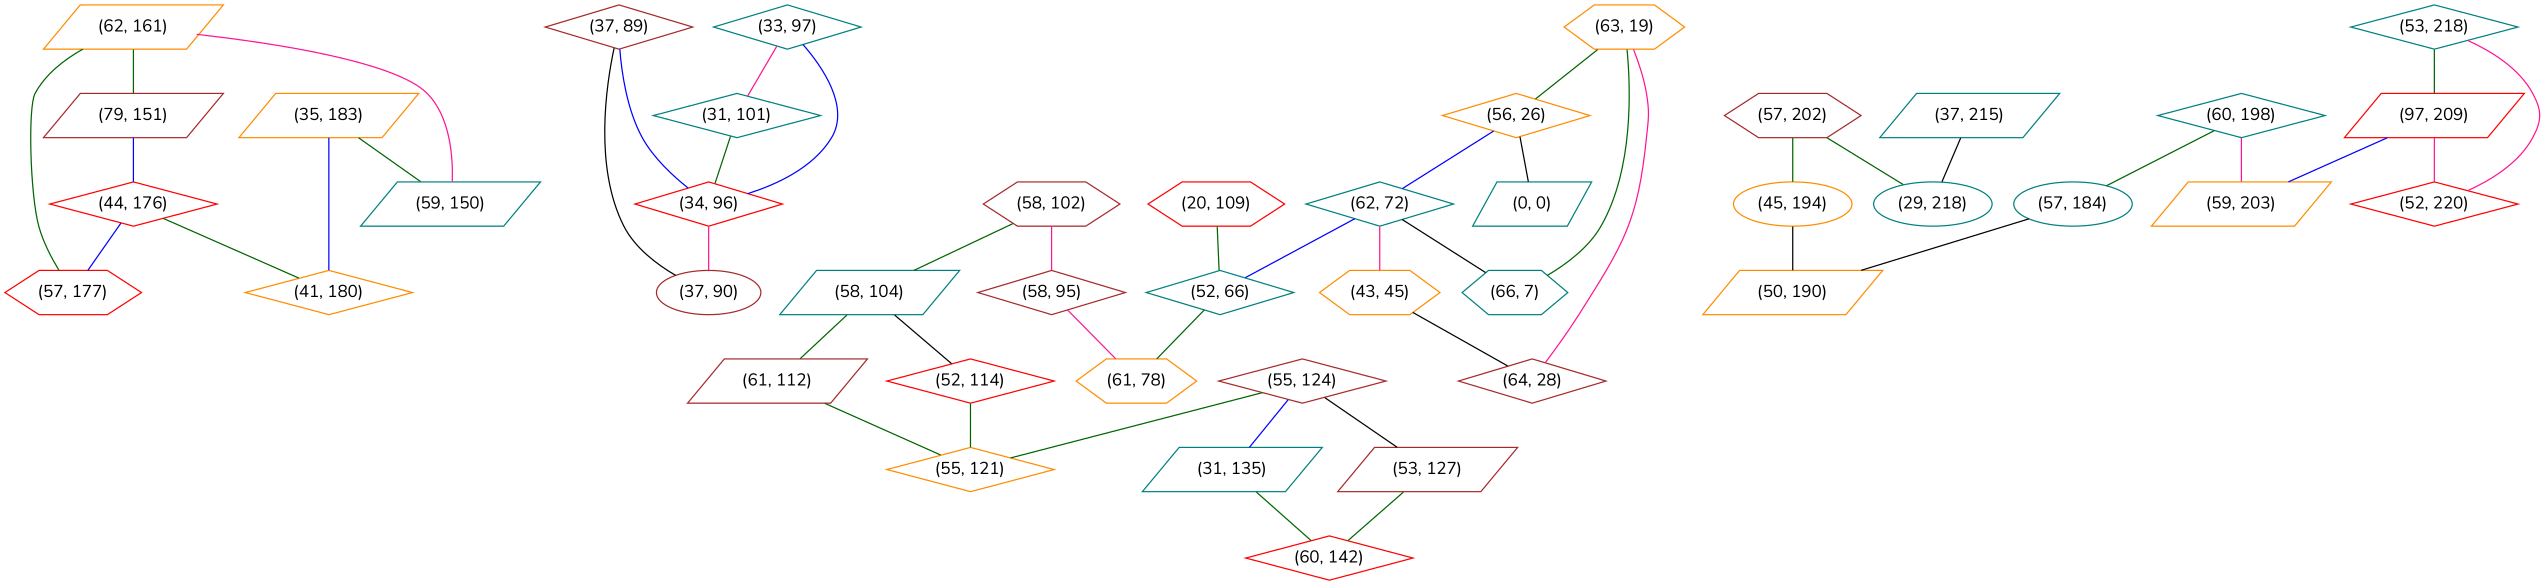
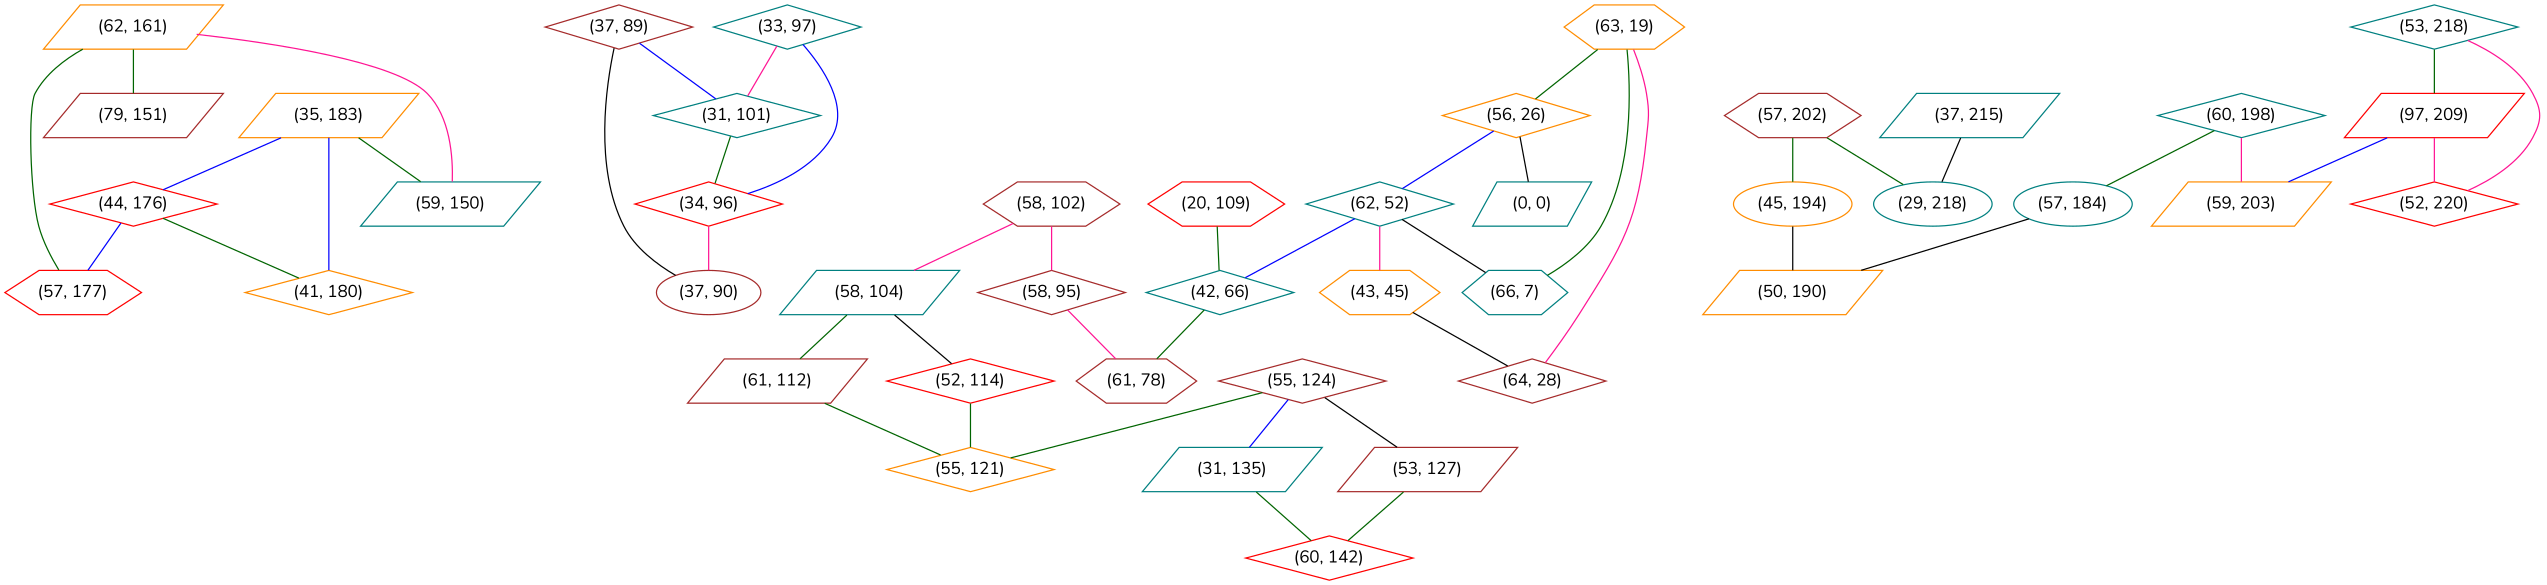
  graph {
    fontname=Nunito
    node [color=teal fontname=Nunito shape=diamond]
    edge [color=darkgreen fontname=Nunito weight=1]
    "(62, 161)" [color=darkorange shape=parallelogram]
    "(57, 177)" [color=red shape=hexagon]
    "(79, 151)" [color=brown shape=parallelogram]
    "(59, 150)" [shape=parallelogram]
    "(35, 183)" [color=darkorange shape=parallelogram]
    "(44, 176)" [color=red]
    "(41, 180)" [color=darkorange]
    "(37, 89)" [color=brown]
    "(34, 96)" [color=red]
    "(37, 90)" [color=brown shape=ellipse]
    "(58, 102)" [color=brown shape=hexagon]
    "(58, 104)" [shape=parallelogram]
    "(58, 95)" [color=brown]
    "(61, 112)" [color=brown shape=parallelogram]
    "(52, 114)" [color=red]
-   "(61, 78)" [color=darkorange shape=hexagon]
+   "(61, 78)" [color=brown shape=hexagon]
    "(57, 184)" [shape=ellipse]
    "(60, 198)"
    "(59, 203)" [color=darkorange shape=parallelogram]
    "(50, 190)" [color=darkorange shape=parallelogram]
    "(20, 109)" [color=red shape=hexagon]
-   "(52, 66)"
+   "(52, 66)" [label="(42, 66)"]
    "(31, 101)"
    n24 [color=red label="(97, 209)" shape=parallelogram]
    "(53, 218)"
    "(52, 220)" [color=red]
    "(55, 124)" [color=brown]
    n28 [label="(31, 135)" shape=parallelogram]
    "(53, 127)" [color=brown shape=parallelogram]
    "(55, 121)" [color=darkorange]
    "(60, 142)" [color=red]
    "(63, 19)" [color=darkorange shape=hexagon]
    "(56, 26)" [color=darkorange]
    "(66, 7)" [shape=hexagon]
    "(64, 28)" [color=brown]
-   "(62, 52)" [label="(62, 72)"]
+   "(62, 52)"
    "(0, 0)" [shape=parallelogram]
    "(43, 45)" [color=darkorange shape=hexagon]
    "(33, 97)"
    n40 [color=brown label="(57, 202)" shape=hexagon]
    "(45, 194)" [color=darkorange shape=ellipse]
    "(29, 218)" [shape=ellipse]
    "(37, 215)" [shape=parallelogram]
    "(62, 161)" -- "(57, 177)" [weight=3]
    "(62, 161)" -- "(79, 151)" [weight=3]
    "(62, 161)" -- "(59, 150)" [color=deeppink]
    "(35, 183)" -- "(59, 150)"
-   "(79, 151)" -- "(44, 176)" [color=blue weight=3]
+   "(35, 183)" -- "(44, 176)" [color=blue weight=3]
    "(35, 183)" -- "(41, 180)" [color=blue weight=3]
    "(44, 176)" -- "(57, 177)" [color=blue weight=3]
    "(44, 176)" -- "(41, 180)"
-   "(37, 89)" -- "(34, 96)" [color=blue weight=3]
+   "(37, 89)" -- "(31, 101)" [color=blue weight=3]
    "(37, 89)" -- "(37, 90)" [color=black]
    "(34, 96)" -- "(37, 90)" [color=deeppink weight=3]
-   "(58, 102)" -- "(58, 104)"
+   "(58, 102)" -- "(58, 104)" [color=deeppink]
    "(58, 102)" -- "(58, 95)" [color=deeppink weight=3]
    "(58, 104)" -- "(61, 112)"
    "(58, 104)" -- "(52, 114)" [color=black]
    "(58, 95)" -- "(61, 78)" [color=deeppink]
    "(61, 112)" -- "(55, 121)"
    "(52, 114)" -- "(55, 121)"
    "(57, 184)" -- "(50, 190)" [color=black]
    "(60, 198)" -- "(57, 184)"
    "(60, 198)" -- "(59, 203)" [color=deeppink weight=3]
    "(20, 109)" -- "(52, 66)"
    "(52, 66)" -- "(61, 78)"
    "(31, 101)" -- "(34, 96)" [weight=3]
    n24 -- "(59, 203)" [color=blue]
    n24 -- "(52, 220)" [color=deeppink weight=3]
    "(53, 218)" -- n24 [weight=3]
    "(53, 218)" -- "(52, 220)" [color=deeppink]
    "(55, 124)" -- n28 [color=blue]
    "(55, 124)" -- "(53, 127)" [color=black]
    "(55, 124)" -- "(55, 121)"
    n28 -- "(60, 142)" [weight=3]
    "(53, 127)" -- "(60, 142)" [weight=3]
    "(63, 19)" -- "(56, 26)"
    "(63, 19)" -- "(66, 7)"
    "(63, 19)" -- "(64, 28)" [color=deeppink]
    "(56, 26)" -- "(62, 52)" [color=blue weight=3]
    "(56, 26)" -- "(0, 0)" [color=black weight=4]
    "(62, 52)" -- "(52, 66)" [color=blue]
    "(62, 52)" -- "(66, 7)" [color=black weight=3]
    "(62, 52)" -- "(43, 45)" [color=deeppink weight=3]
    "(43, 45)" -- "(64, 28)" [color=black]
    "(33, 97)" -- "(34, 96)" [color=blue]
    "(33, 97)" -- "(31, 101)" [color=deeppink weight=3]
    n40 -- "(45, 194)" [weight=3]
    n40 -- "(29, 218)"
    "(45, 194)" -- "(50, 190)" [color=black weight=3]
    "(37, 215)" -- "(29, 218)" [color=black]
  }
